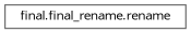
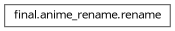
  digraph {
    rankdir=LR
    fontname="Open Sans"
-   n1 [color=grey40 fillcolor=white fontname="Open Sans" fontsize=10 height=0.2 label="final.final_rename.rename" shape=box style=filled width=0.4]
+   n1 [color=grey40 fillcolor=white fontname="Open Sans" fontsize=10 height=0.2 label="final.anime_rename.rename" shape=box style=filled width=0.4]
  }
